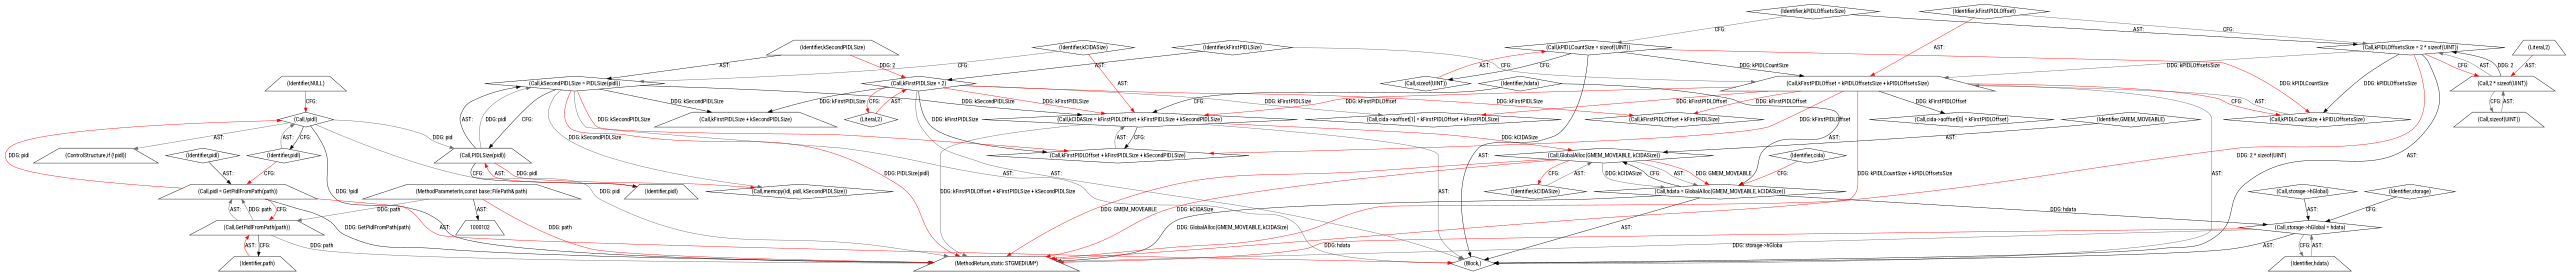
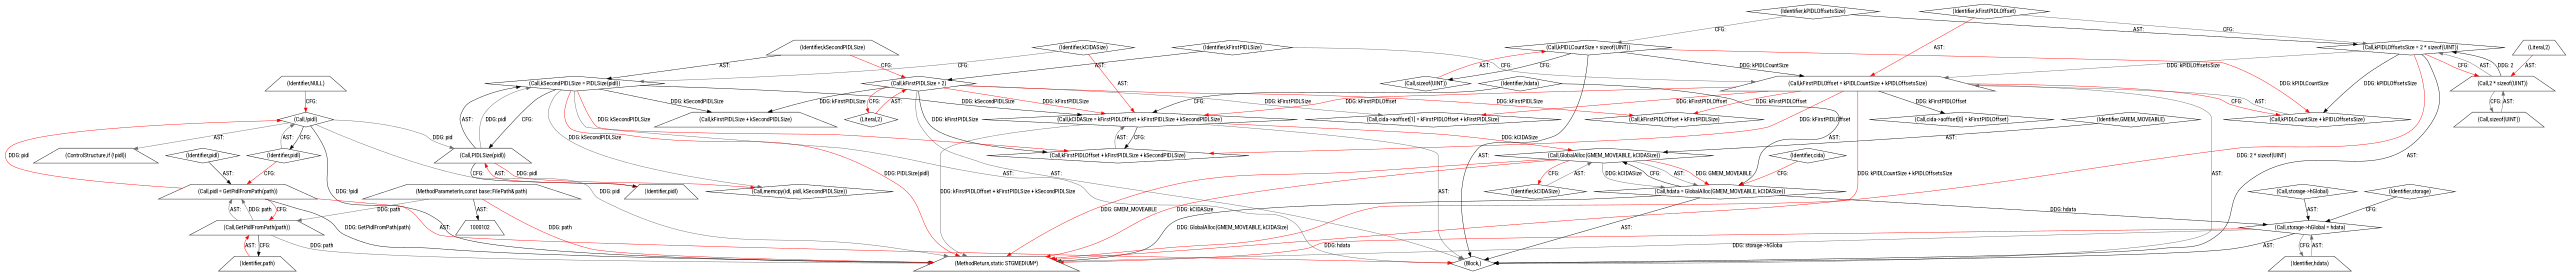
  digraph {
    fontname="Roboto Condensed"
    node [fontname="Roboto Condensed" shape=diamond]
    edge [color=red fontname="Roboto Condensed"]
    n1 [label="(Call,kCIDASize = kFirstPIDLOffset + kFirstPIDLSize + kSecondPIDLSize)"]
    n2 [label="(Call,GlobalAlloc(GMEM_MOVEABLE, kCIDASize))"]
    n3 [label="(MethodReturn,static STGMEDIUM*)" shape=trapezium]
    n4 [label="(Block,)"]
    n5 [label="(Call,kFirstPIDLOffset + kFirstPIDLSize + kSecondPIDLSize)"]
    n6 [label="(Call,hdata = GlobalAlloc(GMEM_MOVEABLE, kCIDASize))"]
    n7 [label="(Identifier,kCIDASize)"]
-   n8 [label="(Call,kFirstPIDLOffset = kPIDLOffsetsSize + kPIDLOffsetsSize)" shape=trapezium]
+   n8 [label="(Call,kFirstPIDLOffset = kPIDLCountSize + kPIDLOffsetsSize)" shape=trapezium]
    n9 [label="(Call,cida->aoffset[0] = kFirstPIDLOffset)"]
    n10 [label="(Call,cida->aoffset[1] = kFirstPIDLOffset + kFirstPIDLSize)"]
    n11 [label="(Call,kFirstPIDLOffset + kFirstPIDLSize)"]
    n12 [label="(Call,kPIDLCountSize + kPIDLOffsetsSize)"]
    n13 [label="(Call,kPIDLCountSize = sizeof(UINT))"]
    n14 [label="(Call,sizeof(UINT))"]
    n15 [label="(Call,kPIDLOffsetsSize = 2 * sizeof(UINT))"]
    n16 [label="(Call,2 * sizeof(UINT))" shape=trapezium]
    n17 [label="(Call,sizeof(UINT))" shape=trapezium]
    n18 [label="(Call,kFirstPIDLSize = 2)"]
    n19 [label="(Call,kFirstPIDLSize + kSecondPIDLSize)" shape=trapezium]
    n20 [label="(Literal,2)"]
    n21 [label="(Call,kSecondPIDLSize = PIDLSize(pidl))"]
    n22 [label="(Call,PIDLSize(pidl))" shape=trapezium]
    n23 [label="(Call,memcpy(idl, pidl, kSecondPIDLSize))"]
    n24 [label="(Identifier,pidl)" shape=trapezium]
    n25 [label="(Call,!pidl)"]
    n26 [label="(Identifier,pidl)"]
    n27 [label="(ControlStructure,if (!pidl))" shape=trapezium]
    n28 [label="(Call,pidl = GetPidlFromPath(path))" shape=trapezium]
    n29 [label="(Call,GetPidlFromPath(path))" shape=trapezium]
    n30 [label="(Identifier,path)" shape=trapezium]
    n31 [label="(MethodParameterIn,const base::FilePath& path)" shape=trapezium]
    1000102 [shape=trapezium]
    n33 [label="(Call,storage->hGlobal = hdata)"]
    n34 [label="(Identifier,hdata)" shape=trapezium]
    n35 [label="(Literal,2)" shape=trapezium]
    n36 [label="(Identifier,kFirstPIDLOffset)"]
    n37 [label="(Identifier,kPIDLOffsetsSize)"]
    n38 [label="(Identifier,hdata)"]
    n39 [label="(Identifier,kSecondPIDLSize)" shape=trapezium]
    n40 [label="(Identifier,NULL)" shape=trapezium]
    n41 [label="(Identifier,cida)"]
    n42 [label="(Identifier,pidl)"]
    n43 [label="(Call,storage->hGlobal)"]
    n44 [label="(Identifier,storage)"]
    n45 [label="(Identifier,GMEM_MOVEABLE)"]
    n46 [label="(Identifier,kFirstPIDLSize)"]
    n47 [label="(Identifier,kCIDASize)"]
    n1 -> n2 [label="DDG: kCIDASize"]
    n1 -> n3 [color=gray40 label="DDG: kFirstPIDLOffset + kFirstPIDLSize + kSecondPIDLSize"]
    n1 -> n4 [color=gray40 label="AST: "]
    n1 -> n5 [color=black label="CFG: "]
    n2 -> n3 [label="DDG: kCIDASize"]
    n2 -> n3 [label="DDG: GMEM_MOVEABLE"]
    n2 -> n6 [color=gray40 label="AST: "]
    n2 -> n6 [label="DDG: GMEM_MOVEABLE"]
    n2 -> n6 [color=gray40 label="DDG: kCIDASize"]
    n2 -> n7 [label="CFG: "]
    n5 -> n1 [color=gray40 label="AST: "]
    n6 -> n2 [color=black label="CFG: "]
    n6 -> n3 [color=black label="DDG: GlobalAlloc(GMEM_MOVEABLE, kCIDASize)"]
    n6 -> n4 [color=black label="AST: "]
    n6 -> n33 [color=black label="DDG: hdata"]
    n7 -> n2 [color=gray40 label="AST: "]
    n8 -> n1 [label="DDG: kFirstPIDLOffset"]
    n8 -> n3 [label="DDG: kPIDLCountSize + kPIDLOffsetsSize"]
    n8 -> n4 [color=gray40 label="AST: "]
    n8 -> n5 [label="DDG: kFirstPIDLOffset"]
    n8 -> n9 [color=black label="DDG: kFirstPIDLOffset"]
    n8 -> n10 [label="DDG: kFirstPIDLOffset"]
    n8 -> n11 [label="DDG: kFirstPIDLOffset"]
    n8 -> n12 [label="CFG: "]
    n12 -> n8 [color=gray40 label="AST: "]
    n13 -> n4 [color=black label="AST: "]
    n13 -> n8 [color=black label="DDG: kPIDLCountSize"]
    n13 -> n12 [label="DDG: kPIDLCountSize"]
    n13 -> n14 [color=black label="CFG: "]
    n14 -> n13 [label="AST: "]
    n15 -> n3 [label="DDG: 2 * sizeof(UINT)"]
    n15 -> n4 [color=black label="AST: "]
    n15 -> n8 [color=gray40 label="DDG: kPIDLOffsetsSize"]
    n15 -> n12 [color=black label="DDG: kPIDLOffsetsSize"]
    n15 -> n16 [label="CFG: "]
    n16 -> n15 [color=gray40 label="AST: "]
    n16 -> n15 [color=black label="DDG: 2"]
    n16 -> n17 [color=gray40 label="CFG: "]
    n17 -> n16 [color=gray40 label="AST: "]
    n18 -> n1 [label="DDG: kFirstPIDLSize"]
    n18 -> n4 [color=gray40 label="AST: "]
    n18 -> n5 [color=black label="DDG: kFirstPIDLSize"]
    n18 -> n10 [color=gray40 label="DDG: kFirstPIDLSize"]
    n18 -> n11 [label="DDG: kFirstPIDLSize"]
    n18 -> n19 [color=black label="DDG: kFirstPIDLSize"]
    n18 -> n20 [label="CFG: "]
    n20 -> n18 [label="AST: "]
    n21 -> n1 [color=black label="DDG: kSecondPIDLSize"]
    n21 -> n3 [label="DDG: PIDLSize(pidl)"]
    n21 -> n4 [color=gray40 label="AST: "]
    n21 -> n5 [label="DDG: kSecondPIDLSize"]
    n21 -> n19 [color=black label="DDG: kSecondPIDLSize"]
    n21 -> n22 [color=black label="CFG: "]
    n21 -> n23 [color=gray40 label="DDG: kSecondPIDLSize"]
    n22 -> n21 [color=black label="AST: "]
    n22 -> n21 [color=gray40 label="DDG: pidl"]
    n22 -> n23 [label="DDG: pidl"]
    n22 -> n24 [color=black label="CFG: "]
    n24 -> n22 [label="AST: "]
    n25 -> n3 [color=gray40 label="DDG: pidl"]
    n25 -> n3 [color=black label="DDG: !pidl"]
    n25 -> n22 [color=gray40 label="DDG: pidl"]
    n25 -> n26 [color=black label="CFG: "]
    n25 -> n27 [color=gray40 label="AST: "]
    n26 -> n25 [color=gray40 label="AST: "]
    n26 -> n28 [label="CFG: "]
    n28 -> n3 [color=black label="DDG: GetPidlFromPath(path)"]
    n28 -> n4 [label="AST: "]
    n28 -> n25 [label="DDG: pidl"]
    n28 -> n29 [label="CFG: "]
    n29 -> n3 [color=gray40 label="DDG: path"]
    n29 -> n28 [color=gray40 label="AST: "]
    n29 -> n28 [color=gray40 label="DDG: path"]
    n29 -> n30 [color=black label="CFG: "]
    n30 -> n29 [label="AST: "]
    n31 -> n3 [label="DDG: path"]
    n31 -> n29 [color=gray40 label="DDG: path"]
    n31 -> 1000102 [color=black label="AST: "]
    n33 -> n3 [label="DDG: hdata"]
    n33 -> n3 [color=gray40 label="DDG: storage->hGlobal"]
    n33 -> n4 [color=black label="AST: "]
    n33 -> n34 [color=gray40 label="CFG: "]
    n34 -> n33 [color=gray40 label="AST: "]
    n35 -> n16 [label="AST: "]
    n36 -> n8 [label="AST: "]
    n36 -> n15 [color=gray40 label="CFG: "]
    n37 -> n13 [color=gray40 label="CFG: "]
    n37 -> n15 [color=black label="AST: "]
    n38 -> n1 [color=black label="CFG: "]
    n38 -> n6 [color=black label="AST: "]
-   n39 -> n18 [label="DDG: 2"]
+   n39 -> n18 [label="CFG: "]
    n39 -> n21 [color=black label="AST: "]
    n40 -> n25 [label="CFG: "]
    n41 -> n6 [label="CFG: "]
    n42 -> n28 [color=black label="AST: "]
    n43 -> n33 [color=black label="AST: "]
    n44 -> n33 [color=black label="CFG: "]
    n45 -> n2 [color=black label="AST: "]
    n46 -> n8 [color=gray40 label="CFG: "]
    n46 -> n18 [color=black label="AST: "]
    n47 -> n1 [label="AST: "]
    n47 -> n21 [color=gray40 label="CFG: "]
  }
